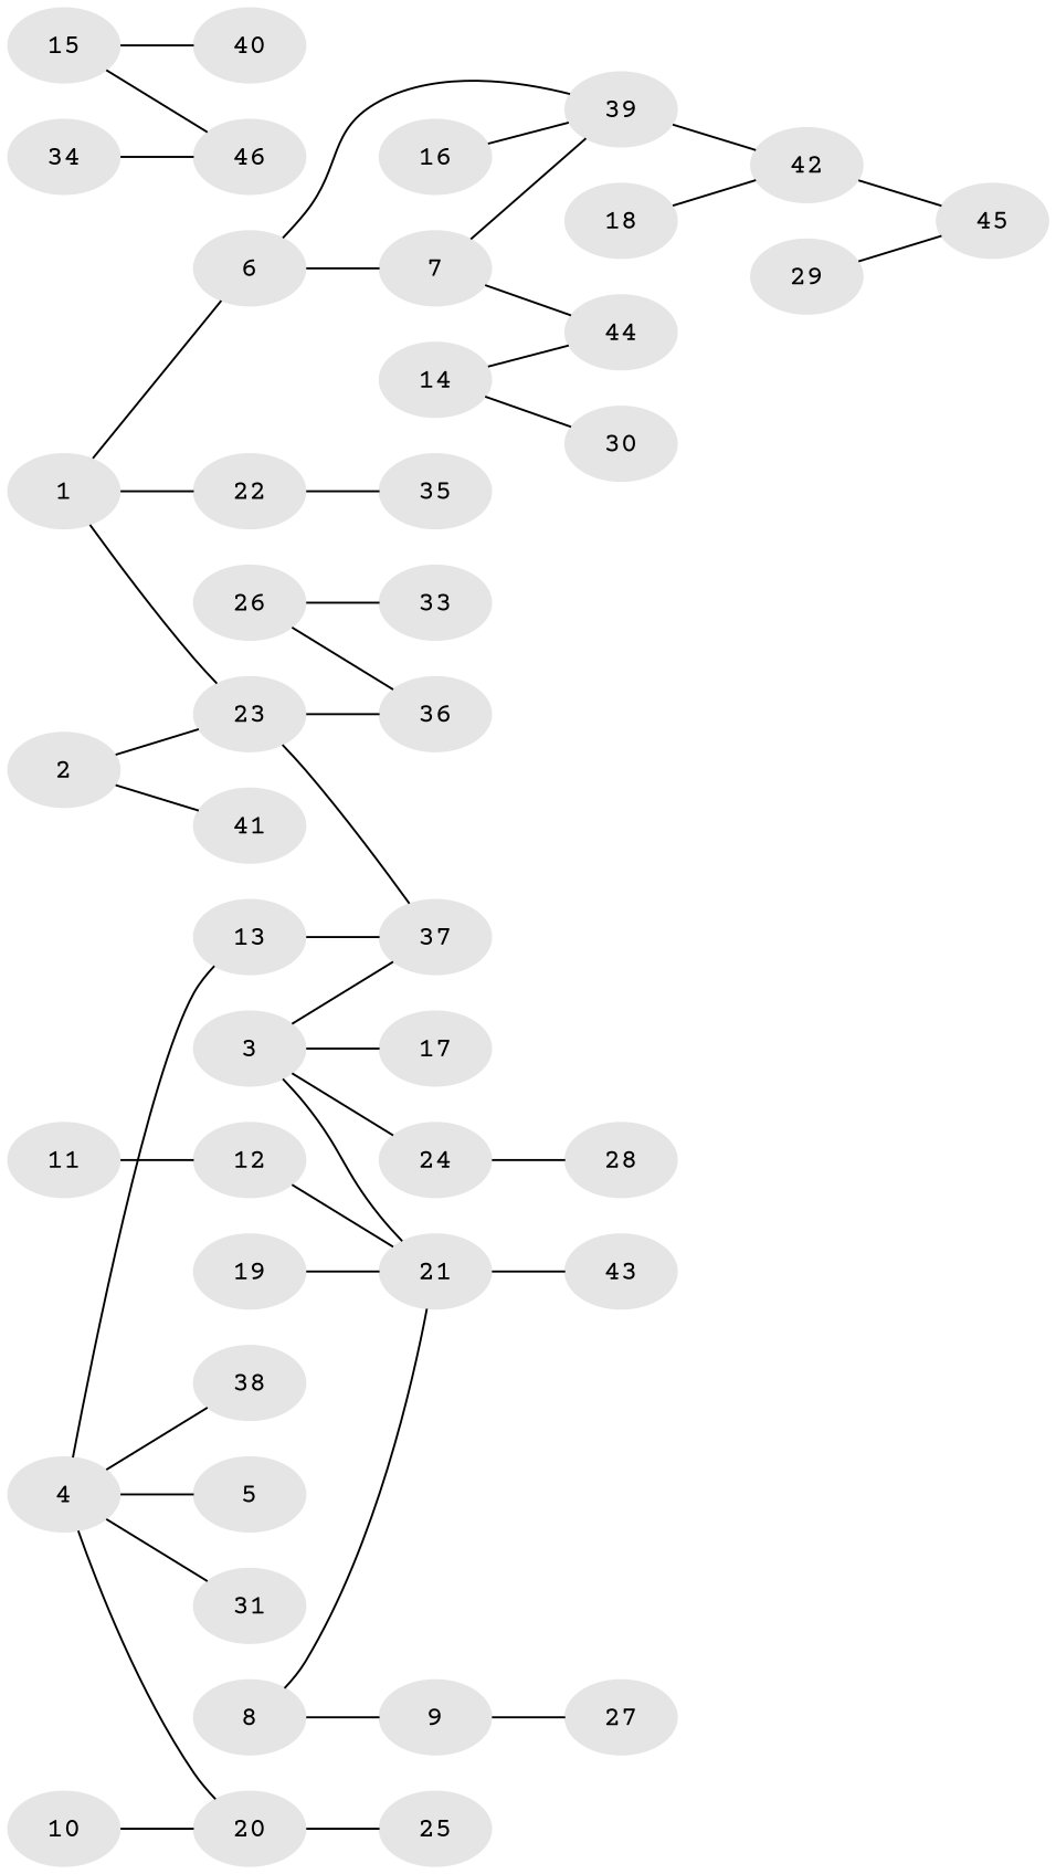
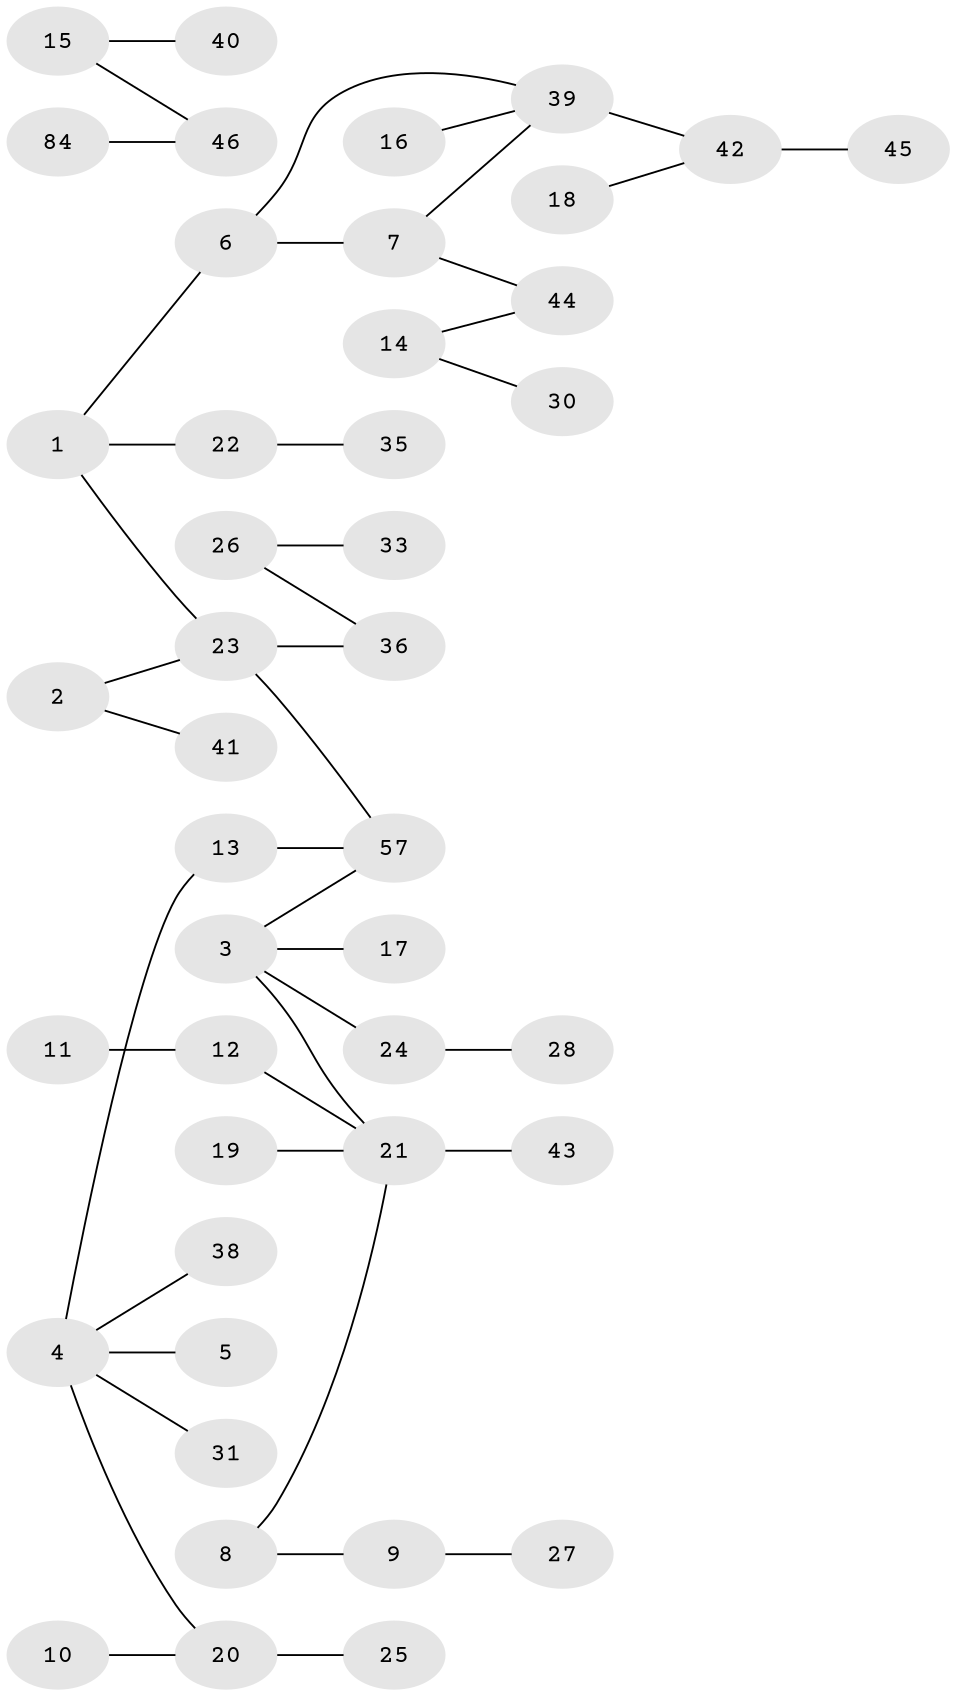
  graph {
    fontname="Courier Prime"
    rankdir=LR
    node [color=gray90 fontname="Courier Prime" style=filled]
    edge [fontname="Courier Prime" weight=1.0]
    1
    6
    22
    23
    39
    7
    35
-   37
+   37 [label=57]
    36
    2
    41
    3
    17
    21
    24
    43
    28
    4
    5
    13
    20
    31
    38
    25
    15
    40
    46
    42
    44
    8
    9
    27
    10
    11
    12
    14
    30
    16
    18
    45
    19
    26
    33
-   29
-   34
+   34 [label=84]
    1 -- 6
    1 -- 22
    1 -- 23
    6 -- 39
    6 -- 7
    22 -- 35
    23 -- 37
    23 -- 36
    39 -- 42
    7 -- 39
    7 -- 44
    2 -- 23
    2 -- 41
    3 -- 37
    3 -- 17
    3 -- 21
    3 -- 24
    21 -- 43
    24 -- 28
    4 -- 5
    4 -- 13
    4 -- 20
    4 -- 31
    4 -- 38
    13 -- 37
    20 -- 25
    15 -- 40
    15 -- 46
    42 -- 45
    8 -- 21
    8 -- 9
    9 -- 27
    10 -- 20
    11 -- 12
    12 -- 21
    14 -- 44
    14 -- 30
    16 -- 39
    18 -- 42
    19 -- 21
    26 -- 36
    26 -- 33
-   29 -- 45
    34 -- 46
  }
